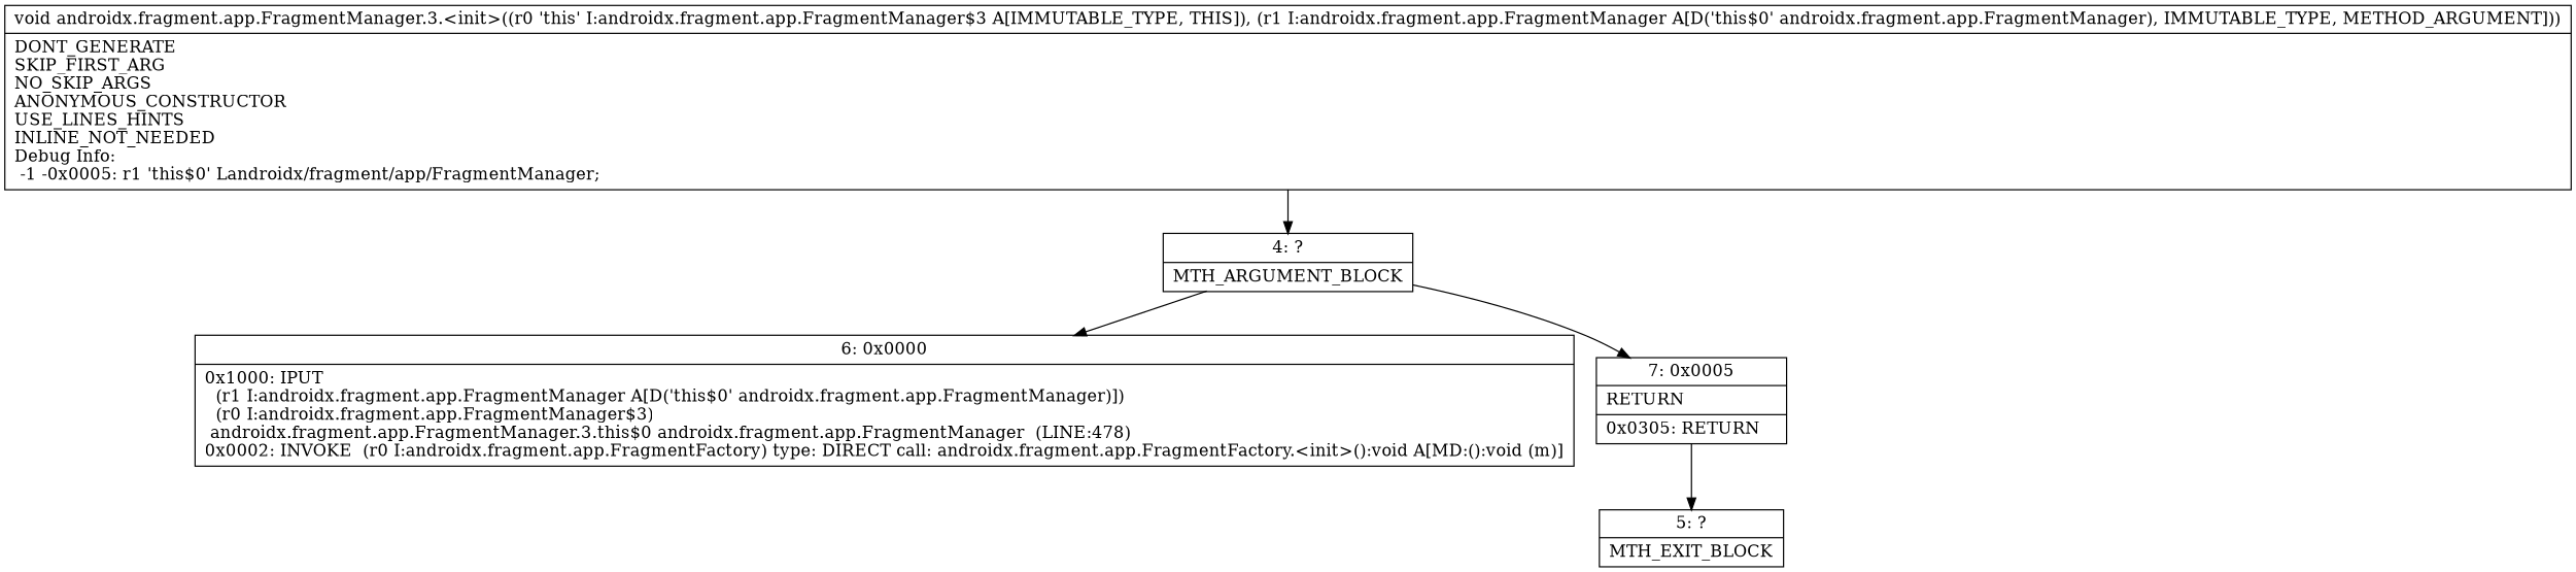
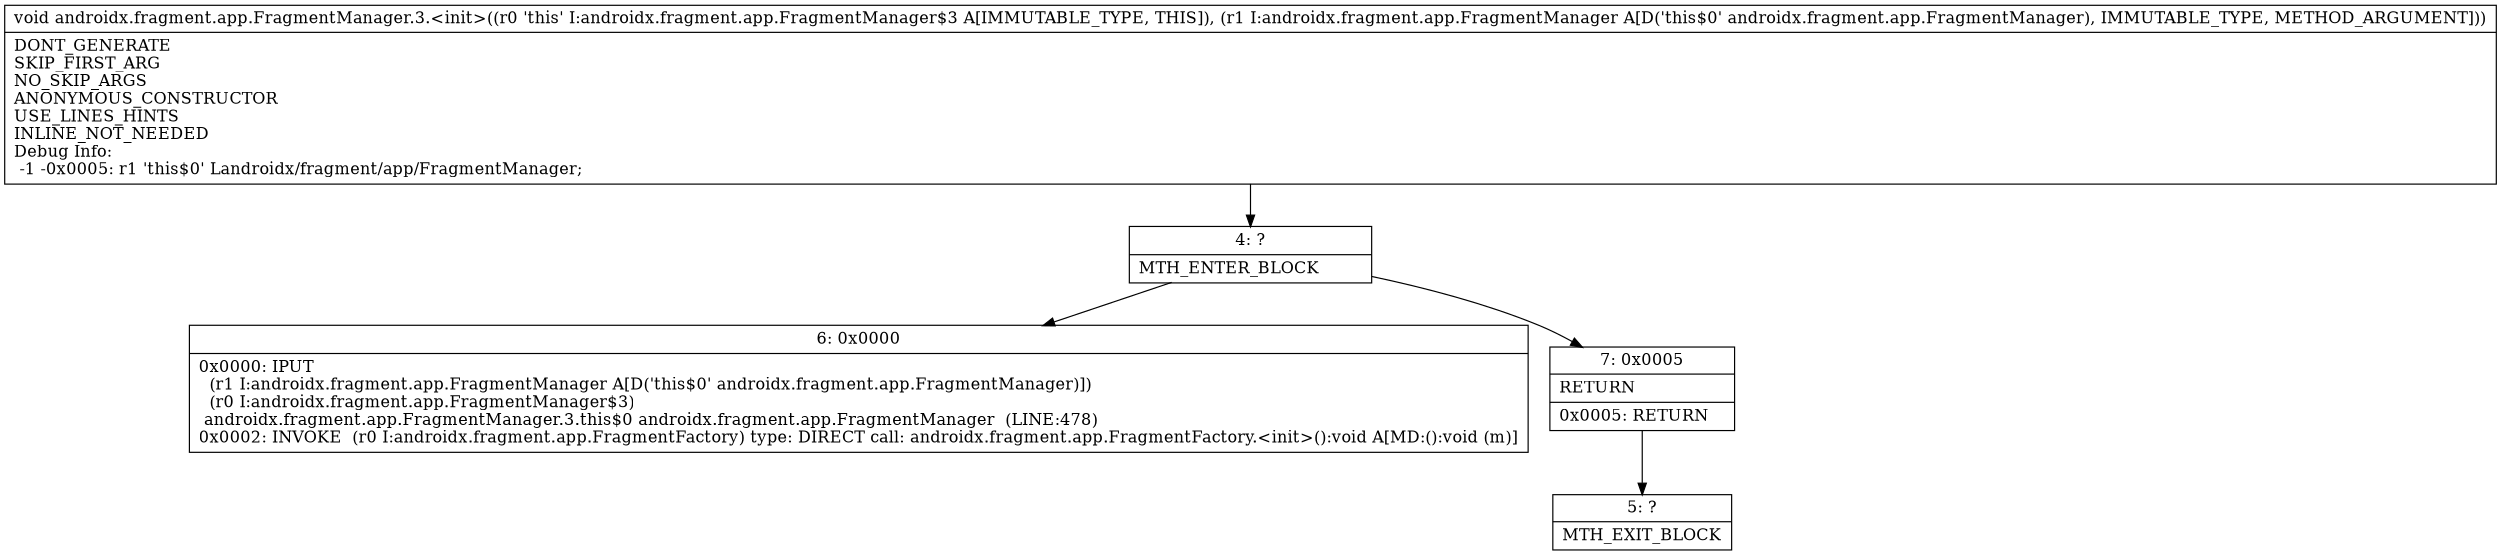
  digraph {
    node [shape=record]
-   n1 [label="{4\:\ ?|MTH_ARGUMENT_BLOCK\l}"]
-   n2 [label="{6\:\ 0x0000|0x1000: IPUT  \l  (r1 I:androidx.fragment.app.FragmentManager A[D('this$0' androidx.fragment.app.FragmentManager)])\l  (r0 I:androidx.fragment.app.FragmentManager$3)\l androidx.fragment.app.FragmentManager.3.this$0 androidx.fragment.app.FragmentManager  (LINE:478)\l0x0002: INVOKE  (r0 I:androidx.fragment.app.FragmentFactory) type: DIRECT call: androidx.fragment.app.FragmentFactory.\<init\>():void A[MD:():void (m)]\l}"]
-   n3 [label="{7\:\ 0x0005|RETURN\l|0x0305: RETURN   \l}"]
+   n1 [label="{4\:\ ?|MTH_ENTER_BLOCK\l}"]
+   n2 [label="{6\:\ 0x0000|0x0000: IPUT  \l  (r1 I:androidx.fragment.app.FragmentManager A[D('this$0' androidx.fragment.app.FragmentManager)])\l  (r0 I:androidx.fragment.app.FragmentManager$3)\l androidx.fragment.app.FragmentManager.3.this$0 androidx.fragment.app.FragmentManager  (LINE:478)\l0x0002: INVOKE  (r0 I:androidx.fragment.app.FragmentFactory) type: DIRECT call: androidx.fragment.app.FragmentFactory.\<init\>():void A[MD:():void (m)]\l}"]
+   n3 [label="{7\:\ 0x0005|RETURN\l|0x0005: RETURN   \l}"]
    n4 [label="{5\:\ ?|MTH_EXIT_BLOCK\l}"]
    n5 [label="{void androidx.fragment.app.FragmentManager.3.\<init\>((r0 'this' I:androidx.fragment.app.FragmentManager$3 A[IMMUTABLE_TYPE, THIS]), (r1 I:androidx.fragment.app.FragmentManager A[D('this$0' androidx.fragment.app.FragmentManager), IMMUTABLE_TYPE, METHOD_ARGUMENT]))  | DONT_GENERATE\lSKIP_FIRST_ARG\lNO_SKIP_ARGS\lANONYMOUS_CONSTRUCTOR\lUSE_LINES_HINTS\lINLINE_NOT_NEEDED\lDebug Info:\l  \-1 \-0x0005: r1 'this$0' Landroidx\/fragment\/app\/FragmentManager;\l}"]
    n1 -> n2
    n1 -> n3
    n3 -> n4
    n5 -> n1
  }
